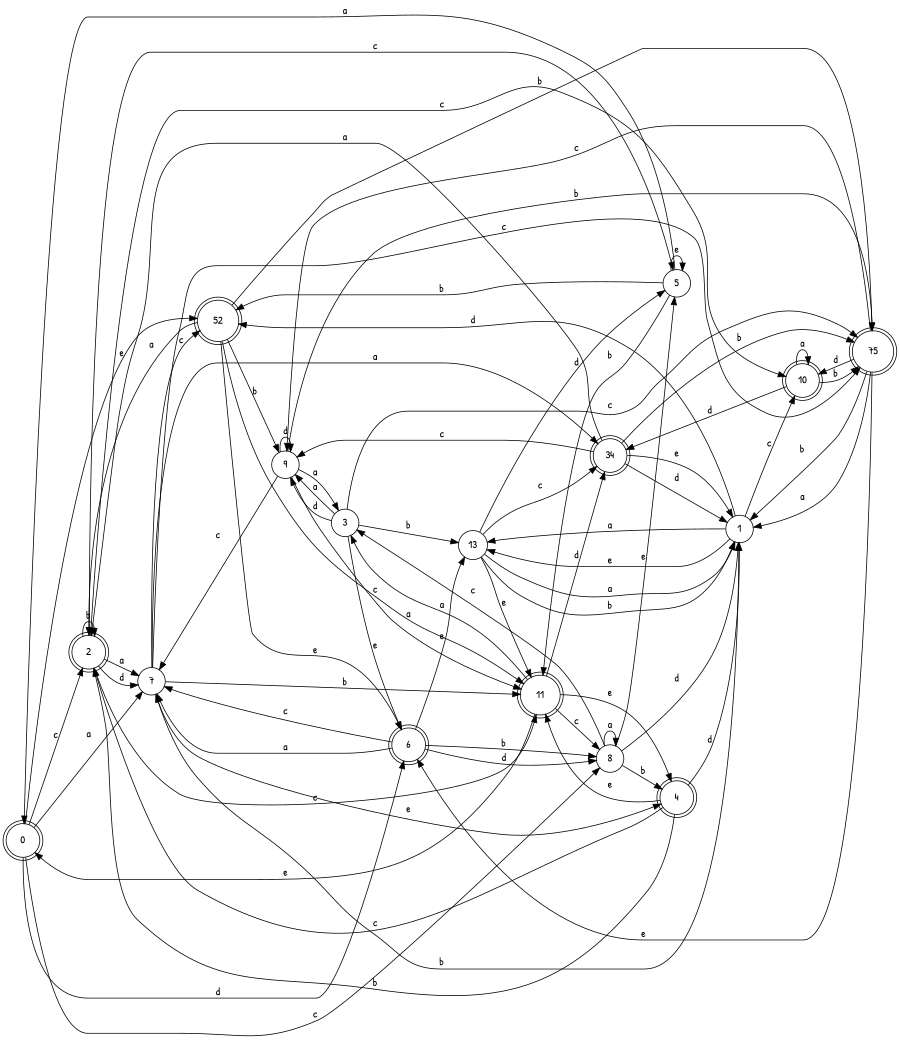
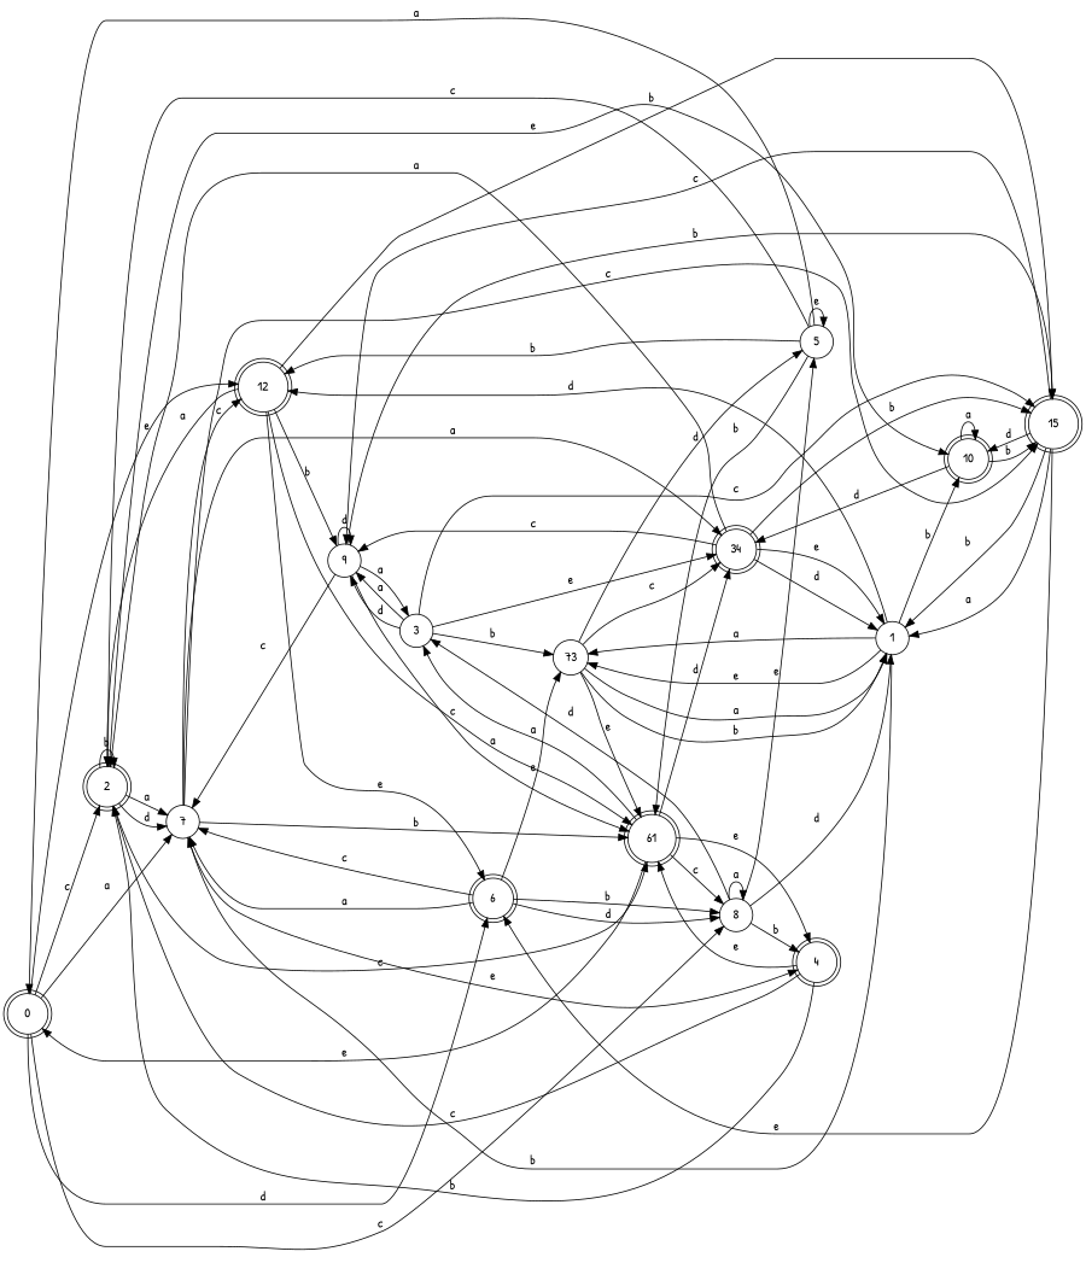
  digraph {
    fontname="Patrick Hand"
    rankdir=LR
    node [color=black fillcolor=white fontname="Patrick Hand" shape=doublecircle style="rounded,filled"]
    edge [fontname="Patrick Hand"]
    n1 [label=0]
    n2 [label=2]
    n3 [label=6]
    n4 [label=7 shape=circle style=filled]
    n5 [label=8 shape=circle style=filled]
-   n6 [label=52]
+   n6 [label=12]
    n7 [label=10]
-   n8 [label=11]
-   n9 [label=13 shape=circle style=filled]
-   n10 [label=75]
+   n8 [label=61]
+   n9 [label=73 shape=circle style=filled]
+   n10 [label=15]
    n11 [label=4]
    n12 [label=34]
    n13 [label=1 shape=circle style=filled]
    n14 [label=3 shape=circle style=filled]
    n15 [label=5 shape=circle style=filled]
    n16 [label=9 shape=circle style=filled]
    n1 -> n2 [label=c]
    n1 -> n3 [label=d]
    n1 -> n4 [label=a]
    n1 -> n5 [label=c]
    n1 -> n6 [label=e]
    n2 -> n2 [label=b]
    n2 -> n4 [label=a]
    n2 -> n4 [label=d]
-   n2 -> n7 [label=c]
+   n2 -> n7 [label=e]
    n2 -> n8 [label=c]
    n3 -> n4 [label=a]
    n3 -> n4 [label=c]
    n3 -> n5 [label=b]
    n3 -> n5 [label=d]
    n3 -> n9 [label=e]
    n4 -> n6 [label=c]
    n4 -> n8 [label=b]
    n4 -> n10 [label=c]
    n4 -> n11 [label=e]
    n4 -> n12 [label=a]
    n5 -> n5 [label=a]
    n5 -> n11 [label=b]
    n5 -> n13 [label=d]
-   n5 -> n14 [label=c]
+   n5 -> n14 [label=d]
    n5 -> n15 [label=e]
    n6 -> n2 [label=a]
    n6 -> n3 [label=e]
    n6 -> n8 [label=c]
    n6 -> n10 [label=b]
    n6 -> n16 [label=b]
    n7 -> n7 [label=a]
    n7 -> n10 [label=b]
    n7 -> n12 [label=d]
    n8 -> n1 [label=e]
    n8 -> n5 [label=c]
    n8 -> n11 [label=e]
    n8 -> n12 [label=d]
    n8 -> n14 [label=a]
    n9 -> n8 [label=e]
    n9 -> n12 [label=c]
    n9 -> n13 [label=a]
    n9 -> n13 [label=b]
    n9 -> n15 [label=d]
    n10 -> n3 [label=e]
    n10 -> n7 [label=d]
    n10 -> n13 [label=a]
    n10 -> n13 [label=b]
    n10 -> n16 [label=c]
    n11 -> n2 [label=b]
    n11 -> n2 [label=c]
    n11 -> n8 [label=e]
-   n11 -> n13 [label=d]
    n12 -> n2 [label=a]
    n12 -> n10 [label=b]
    n12 -> n13 [label=d]
    n12 -> n13 [label=e]
    n12 -> n16 [label=c]
    n13 -> n4 [label=b]
    n13 -> n6 [label=d]
-   n13 -> n7 [label=c]
+   n13 -> n7 [label=b]
    n13 -> n9 [label=a]
    n13 -> n9 [label=e]
-   n14 -> n3 [label=e]
+   n14 -> n12 [label=e]
    n14 -> n9 [label=b]
    n14 -> n10 [label=c]
    n14 -> n16 [label=a]
    n14 -> n16 [label=d]
    n15 -> n1 [label=a]
-   n2 -> n15 [label=c]
+   n15 -> n2 [label=c]
    n15 -> n6 [label=b]
    n15 -> n8 [label=b]
    n15 -> n15 [label=e]
    n16 -> n4 [label=c]
    n16 -> n8 [label=a]
    n16 -> n10 [label=b]
    n16 -> n14 [label=a]
    n16 -> n16 [label=d]
  }
